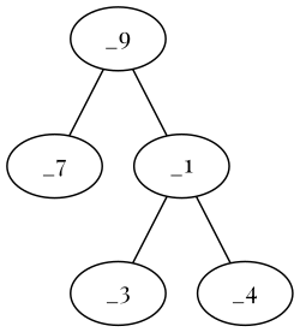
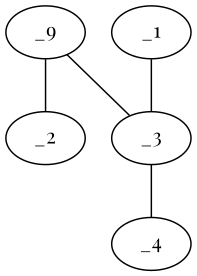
  graph {
    fontname="Playfair Display"
    node [fontname="Playfair Display"]
    edge [fontname="Playfair Display"]
    n1 [label=_9 x=0.722814 y=2.85731]
-   _2 [x=1.26373 y=0.552024 label=_7]
+   _2 [x=1.26373 y=0.552024]
    _3 [x=0.258238 y=1.77926]
    _4 [x=1.6727 y=0.0720315]
    _1 [x=1.92 y=2.85]
    n1 -- _2
-   n1 -- _1
-   _1 -- _4
+   n1 -- _3
+   _3 -- _4
    _1 -- _3
  }
